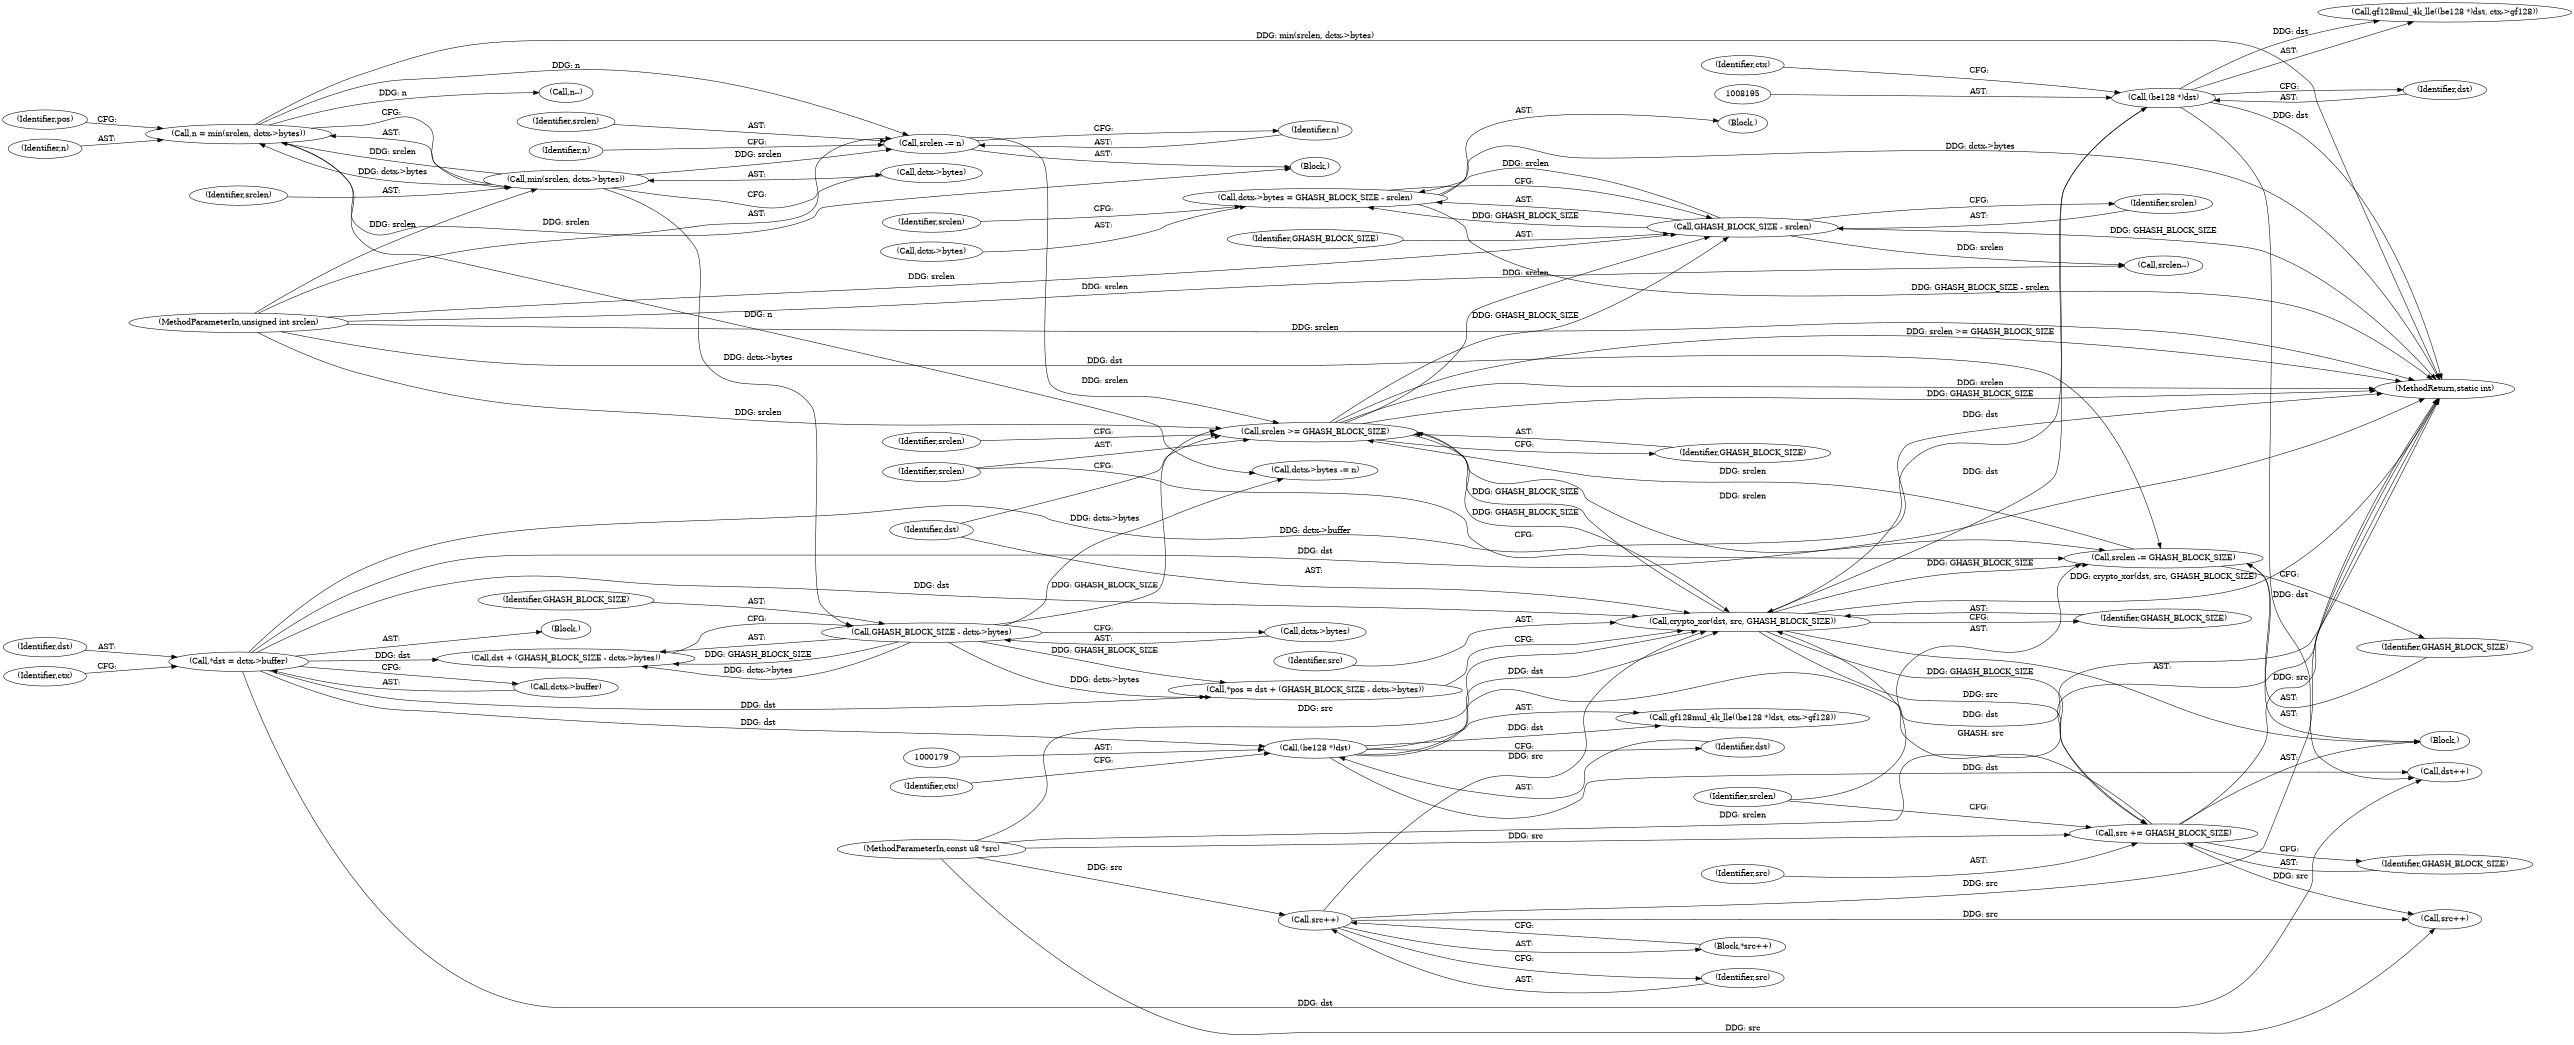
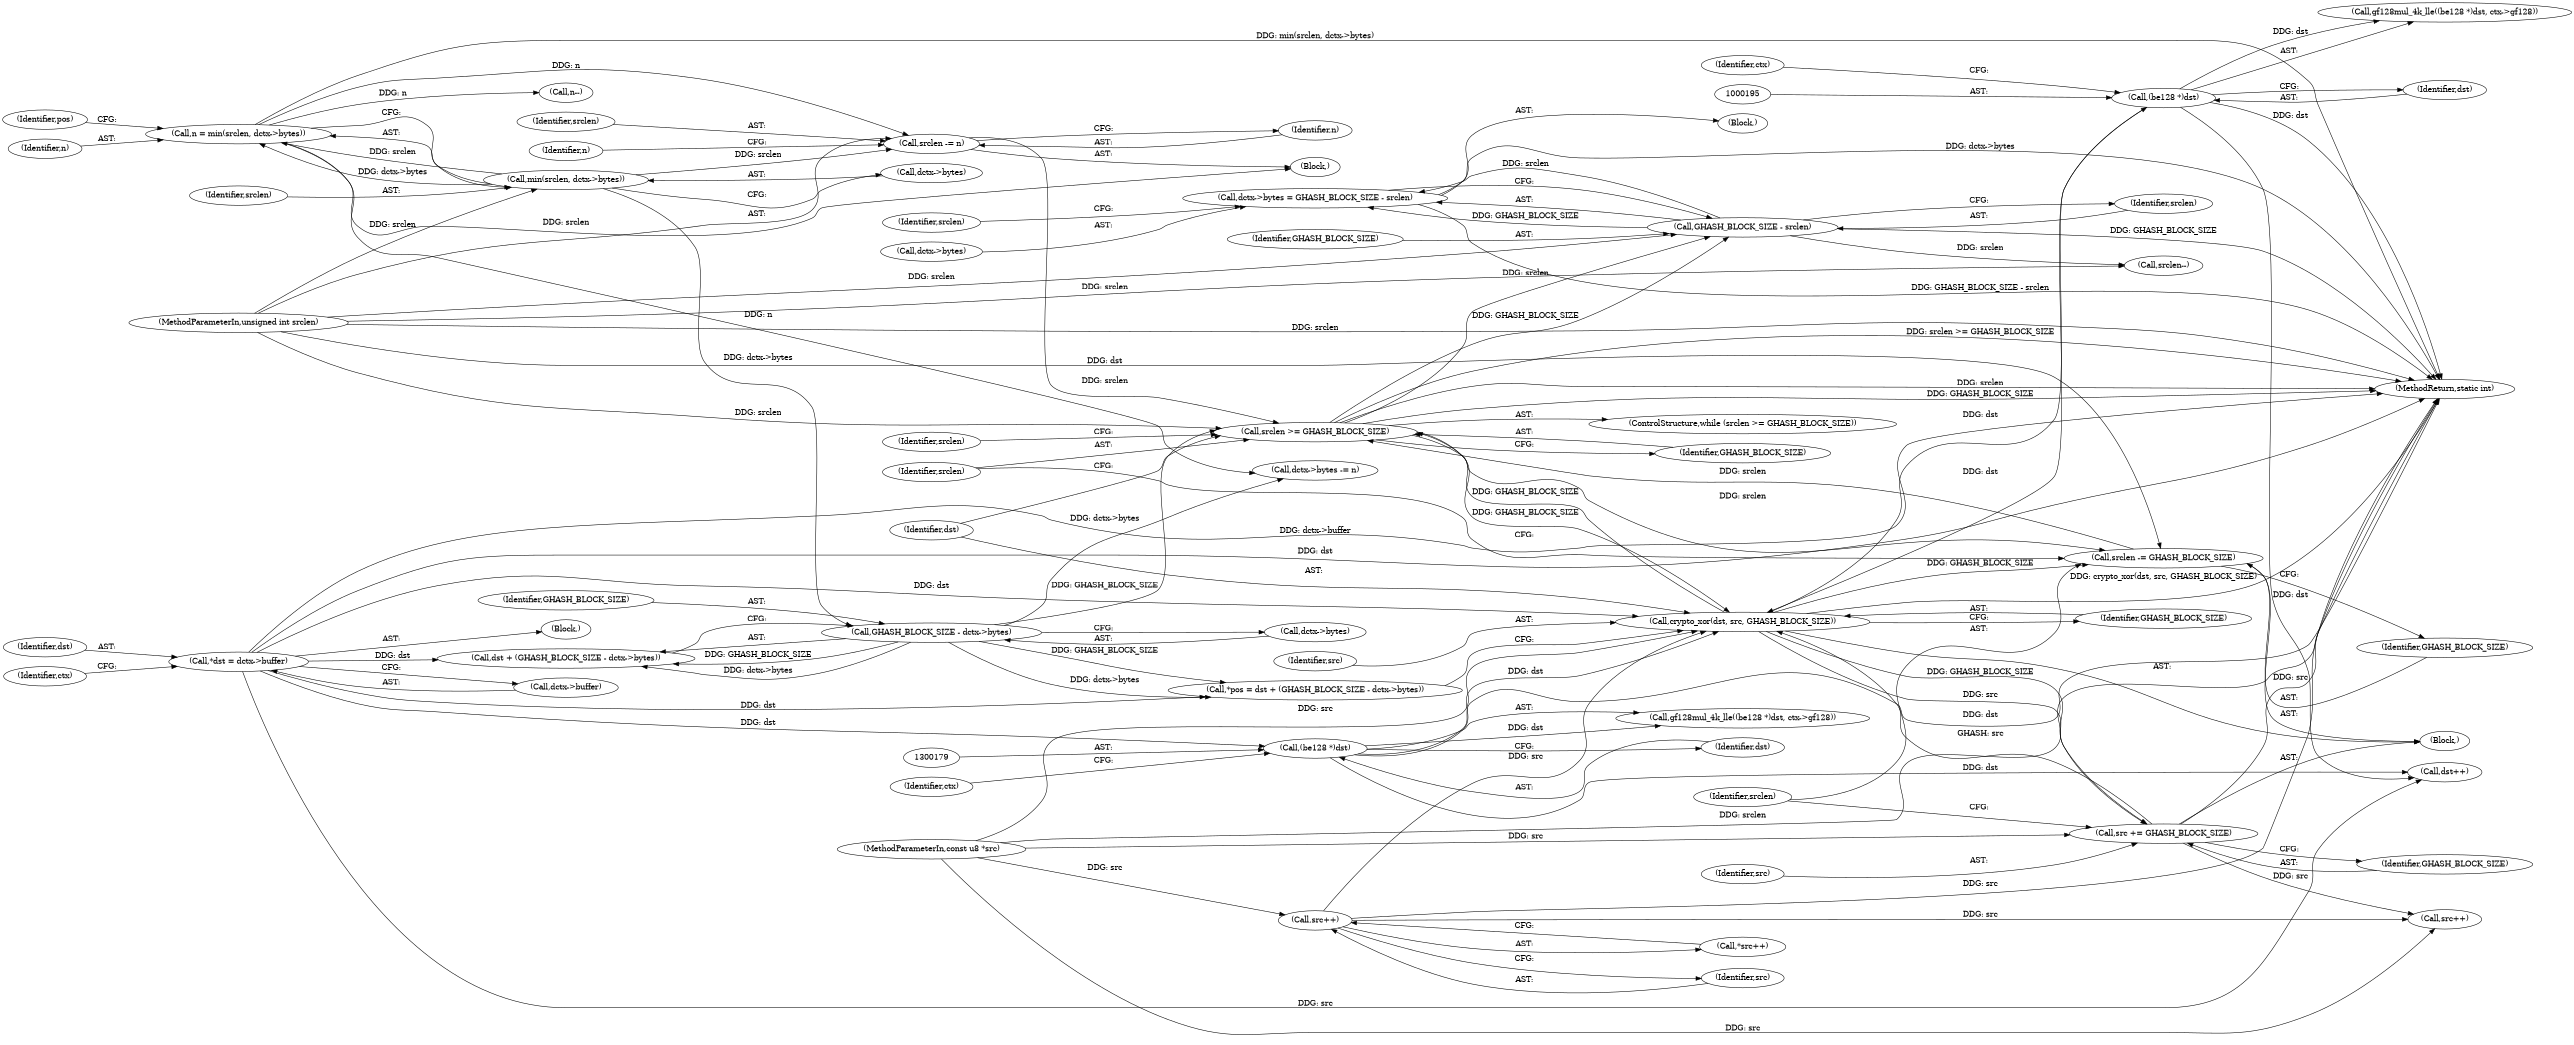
  digraph {
    rankdir=LR
    n1 [label="(Call,dctx->bytes = GHASH_BLOCK_SIZE - srclen)"]
    n2 [label="(Call,GHASH_BLOCK_SIZE - srclen)"]
    n3 [label="(MethodReturn,static int)"]
    n4 [label="(Block,)"]
    n5 [label="(Identifier,srclen)"]
    n6 [label="(Call,srclen--)"]
    n7 [label="(Call,srclen >= GHASH_BLOCK_SIZE)"]
    n8 [label="(Call,srclen -= GHASH_BLOCK_SIZE)"]
    n9 [label="(Call,crypto_xor(dst, src, GHASH_BLOCK_SIZE))"]
+   n10 [label="(ControlStructure,while (srclen >= GHASH_BLOCK_SIZE))"]
    n11 [label="(Identifier,GHASH_BLOCK_SIZE)"]
    n12 [label="(Block,)"]
    n13 [label="(Identifier,GHASH_BLOCK_SIZE)"]
    n14 [label="(Call,(be128 *)dst)"]
    n15 [label="(Call,src += GHASH_BLOCK_SIZE)"]
    n16 [label="(Identifier,GHASH_BLOCK_SIZE)"]
    n17 [label="(Call,srclen -= n)"]
    n18 [label="(Block,)"]
    n19 [label="(Identifier,n)"]
    n20 [label="(Call,n = min(srclen, dctx->bytes))"]
    n21 [label="(Call,min(srclen, dctx->bytes))"]
    n22 [label="(Call,dctx->bytes -= n)"]
    n23 [label="(Call,n--)"]
    n24 [label="(Call,GHASH_BLOCK_SIZE - dctx->bytes)"]
    n25 [label="(Call,dctx->bytes)"]
    n26 [label="(Call,dst + (GHASH_BLOCK_SIZE - dctx->bytes))"]
    n27 [label="(Call,*pos = dst + (GHASH_BLOCK_SIZE - dctx->bytes))"]
    n28 [label="(Call,dctx->bytes)"]
    n29 [label="(MethodParameterIn,unsigned int srclen)"]
    n30 [label="(Call,dst++)"]
    n31 [label="(Call,gf128mul_4k_lle((be128 *)dst, ctx->gf128))"]
    n32 [label="(Identifier,dst)"]
    n33 [label="(Call,src++)"]
    n34 [label="(Identifier,GHASH_BLOCK_SIZE)"]
    n35 [label="(Call,(be128 *)dst)"]
    n36 [label="(Call,gf128mul_4k_lle((be128 *)dst, ctx->gf128))"]
    n37 [label="(Identifier,dst)"]
    n38 [label="(Call,*dst = dctx->buffer)"]
    n39 [label="(Block,)"]
    n40 [label="(Call,dctx->buffer)"]
    n41 [label="(MethodParameterIn,const u8 *src)"]
    n42 [label="(Call,src++)"]
    n43 [label="(Identifier,src)"]
-   n44 [label="(Block,*src++)"]
+   n44 [label="(Call,*src++)"]
    n45 [label="(Identifier,srclen)"]
    n46 [label="(Identifier,dst)"]
    n47 [label="(Identifier,ctx)"]
    n48 [label="(Identifier,ctx)"]
    n49 [label="(Identifier,srclen)"]
    n50 [label="(Identifier,src)"]
    n51 [label="(Call,dctx->bytes)"]
    n52 [label="(Identifier,pos)"]
    n53 [label="(Identifier,ctx)"]
    n54 [label="(Identifier,GHASH_BLOCK_SIZE)"]
    n55 [label="(Identifier,n)"]
    n56 [label="(Identifier,srclen)"]
    n57 [label="(Identifier,srclen)"]
    n58 [label="(Identifier,src)"]
    n59 [label="(Identifier,n)"]
    n60 [label="(Identifier,GHASH_BLOCK_SIZE)"]
    n61 [label="(Identifier,srclen)"]
    n62 [label="(Identifier,dst)"]
    n63 [label="(Identifier,srclen)"]
-   1000195 [label=1008195]
-   1000179
+   1000195
+   1000179 [label=1300179]
    n1 -> n2 [label="CFG: "]
    n1 -> n3 [label="DDG: dctx->bytes"]
    n1 -> n3 [label="DDG: GHASH_BLOCK_SIZE - srclen"]
    n1 -> n4 [label="AST: "]
    n2 -> n1 [label="AST: "]
    n2 -> n1 [label="DDG: GHASH_BLOCK_SIZE"]
    n2 -> n1 [label="DDG: srclen"]
    n2 -> n3 [label="DDG: GHASH_BLOCK_SIZE"]
    n2 -> n5 [label="CFG: "]
    n2 -> n6 [label="DDG: srclen"]
    n5 -> n2 [label="AST: "]
    n7 -> n2 [label="DDG: GHASH_BLOCK_SIZE"]
    n7 -> n2 [label="DDG: srclen"]
    n7 -> n3 [label="DDG: srclen >= GHASH_BLOCK_SIZE"]
    n7 -> n3 [label="DDG: srclen"]
    n7 -> n3 [label="DDG: GHASH_BLOCK_SIZE"]
    n7 -> n8 [label="DDG: srclen"]
    n7 -> n9 [label="DDG: GHASH_BLOCK_SIZE"]
+   n7 -> n10 [label="AST: "]
    n7 -> n11 [label="CFG: "]
    n8 -> n7 [label="DDG: srclen"]
    n8 -> n12 [label="AST: "]
    n8 -> n13 [label="CFG: "]
    n9 -> n3 [label="DDG: crypto_xor(dst, src, GHASH_BLOCK_SIZE)"]
    n9 -> n7 [label="DDG: GHASH_BLOCK_SIZE"]
    n9 -> n8 [label="DDG: GHASH_BLOCK_SIZE"]
    n9 -> n12 [label="AST: "]
    n9 -> n14 [label="DDG: dst"]
    n9 -> n15 [label="DDG: GHASH_BLOCK_SIZE"]
    n9 -> n15 [label="DDG: src"]
    n9 -> n16 [label="CFG: "]
    n11 -> n7 [label="AST: "]
    n13 -> n8 [label="AST: "]
    n14 -> n3 [label="DDG: dst"]
    n14 -> n9 [label="DDG: dst"]
    n14 -> n30 [label="DDG: dst"]
    n14 -> n31 [label="AST: "]
    n14 -> n31 [label="DDG: dst"]
    n14 -> n32 [label="CFG: "]
    n15 -> n3 [label="DDG: src"]
    n15 -> n9 [label="GHASH: src"]
    n15 -> n12 [label="AST: "]
    n15 -> n33 [label="DDG: src"]
    n15 -> n34 [label="CFG: "]
    n16 -> n9 [label="AST: "]
    n17 -> n7 [label="DDG: srclen"]
    n17 -> n18 [label="AST: "]
    n17 -> n19 [label="CFG: "]
    n19 -> n17 [label="AST: "]
    n20 -> n3 [label="DDG: min(srclen, dctx->bytes)"]
    n20 -> n17 [label="DDG: n"]
    n20 -> n18 [label="AST: "]
    n20 -> n21 [label="CFG: "]
    n20 -> n22 [label="DDG: n"]
    n20 -> n23 [label="DDG: n"]
    n21 -> n17 [label="DDG: srclen"]
    n21 -> n20 [label="AST: "]
    n21 -> n20 [label="DDG: srclen"]
    n21 -> n20 [label="DDG: dctx->bytes"]
    n21 -> n24 [label="DDG: dctx->bytes"]
    n21 -> n25 [label="CFG: "]
    n24 -> n7 [label="DDG: GHASH_BLOCK_SIZE"]
    n24 -> n22 [label="DDG: dctx->bytes"]
    n24 -> n26 [label="AST: "]
    n24 -> n26 [label="DDG: GHASH_BLOCK_SIZE"]
    n24 -> n26 [label="DDG: dctx->bytes"]
    n24 -> n27 [label="DDG: GHASH_BLOCK_SIZE"]
    n24 -> n27 [label="DDG: dctx->bytes"]
    n24 -> n28 [label="CFG: "]
    n25 -> n21 [label="AST: "]
    n26 -> n24 [label="CFG: "]
    n27 -> n9 [label="CFG: "]
    n28 -> n24 [label="AST: "]
    n29 -> n2 [label="DDG: srclen"]
    n29 -> n3 [label="DDG: srclen"]
    n29 -> n6 [label="DDG: srclen"]
    n29 -> n7 [label="DDG: srclen"]
    n29 -> n8 [label="DDG: dst"]
    n29 -> n17 [label="DDG: srclen"]
    n29 -> n21 [label="DDG: srclen"]
    n32 -> n14 [label="AST: "]
    n34 -> n15 [label="AST: "]
    n35 -> n3 [label="DDG: dst"]
    n35 -> n9 [label="DDG: dst"]
    n35 -> n30 [label="DDG: dst"]
    n35 -> n36 [label="AST: "]
    n35 -> n36 [label="DDG: dst"]
    n35 -> n37 [label="CFG: "]
    n37 -> n35 [label="AST: "]
    n38 -> n3 [label="DDG: dst"]
    n38 -> n3 [label="DDG: dctx->buffer"]
    n38 -> n9 [label="DDG: dst"]
    n38 -> n26 [label="DDG: dst"]
    n38 -> n27 [label="DDG: dst"]
-   n38 -> n30 [label="DDG: dst"]
+   n38 -> n30 [label="DDG: src"]
    n38 -> n35 [label="DDG: dst"]
    n38 -> n39 [label="AST: "]
    n38 -> n40 [label="CFG: "]
    n40 -> n38 [label="AST: "]
    n41 -> n3 [label="DDG: srclen"]
    n41 -> n9 [label="DDG: src"]
    n41 -> n15 [label="DDG: src"]
    n41 -> n33 [label="DDG: src"]
    n41 -> n42 [label="DDG: src"]
    n42 -> n3 [label="DDG: src"]
    n42 -> n9 [label="DDG: src"]
    n42 -> n33 [label="DDG: src"]
    n42 -> n43 [label="CFG: "]
    n42 -> n44 [label="AST: "]
    n43 -> n42 [label="AST: "]
    n44 -> n42 [label="CFG: "]
    n45 -> n21 [label="AST: "]
    n46 -> n38 [label="AST: "]
    n47 -> n38 [label="CFG: "]
    n48 -> n14 [label="CFG: "]
    n49 -> n8 [label="AST: "]
    n49 -> n15 [label="CFG: "]
    n50 -> n15 [label="AST: "]
    n51 -> n1 [label="AST: "]
    n52 -> n20 [label="CFG: "]
    n53 -> n35 [label="CFG: "]
    n54 -> n24 [label="AST: "]
    n55 -> n17 [label="CFG: "]
    n56 -> n1 [label="CFG: "]
    n57 -> n7 [label="AST: "]
    n57 -> n8 [label="CFG: "]
    n58 -> n9 [label="AST: "]
    n59 -> n20 [label="AST: "]
    n60 -> n2 [label="AST: "]
    n61 -> n17 [label="AST: "]
    n62 -> n7 [label="CFG: "]
    n62 -> n9 [label="AST: "]
    n63 -> n7 [label="CFG: "]
    1000195 -> n14 [label="AST: "]
    1000179 -> n35 [label="AST: "]
  }
